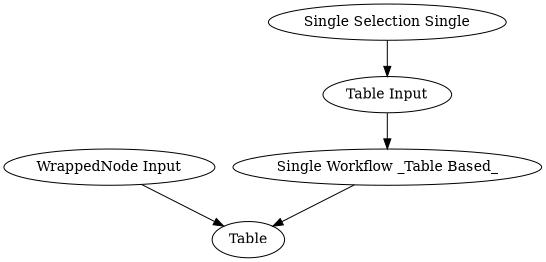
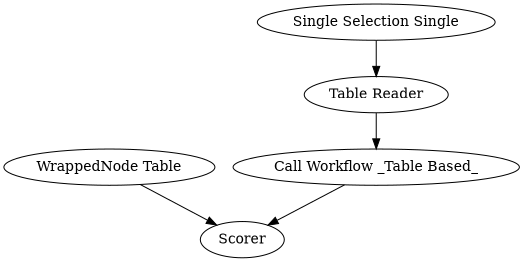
  digraph {
    rankdir=TB
-   n1 [label="WrappedNode Input"]
-   n2 [label=Table]
-   n3 [label="Single Workflow _Table Based_"]
-   n4 [label="Table Input"]
+   n1 [label="WrappedNode Table"]
+   n2 [label=Scorer]
+   n3 [label="Call Workflow _Table Based_"]
+   n4 [label="Table Reader"]
    n5 [label="Single Selection Single"]
    n1 -> n2
    n3 -> n2
    n4 -> n3
    n5 -> n4
  }
